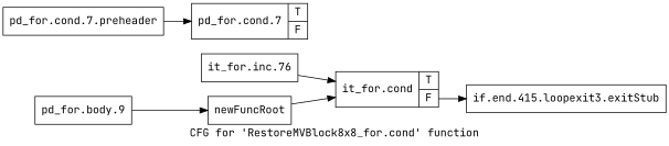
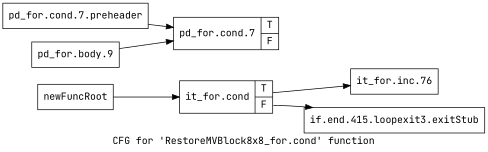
  digraph {
    fontname="JetBrains Mono"
    label="CFG for 'RestoreMVBlock8x8_for.cond' function"
    rankdir=LR
    node [fontname="JetBrains Mono" shape=record]
    edge [fontname="JetBrains Mono"]
    n1 [label="{newFuncRoot}"]
    n2 [label="{it_for.cond|{<s0>T|<s1>F}}"]
    n3 [label="{if.end.415.loopexit3.exitStub}"]
    n4 [label="{pd_for.cond.7.preheader}"]
    n5 [label="{pd_for.cond.7|{<s0>T|<s1>F}}"]
    n6 [label="{pd_for.body.9}"]
    n7 [label="{it_for.inc.76}"]
    n1 -> n2
    n2 -> n3 [tailport=s1]
    n4 -> n5
-   n6 -> n1
-   n7 -> n2
+   n6 -> n5
+   n2 -> n7
  }
